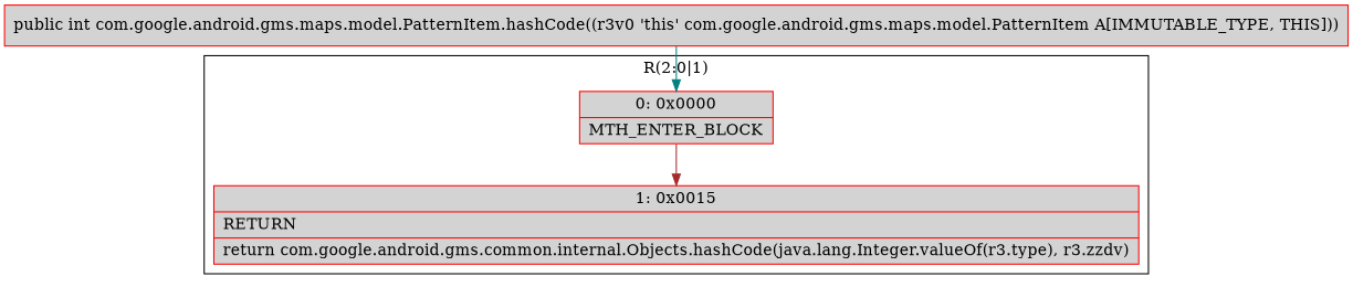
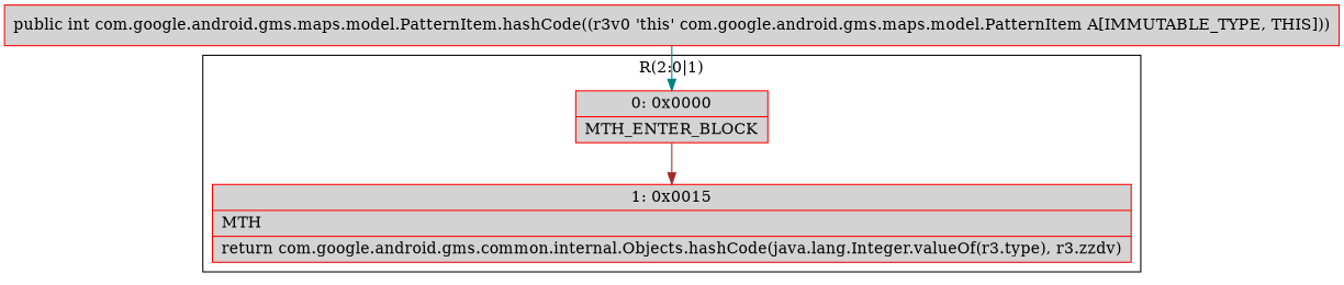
  digraph {
    node [color=red shape=record style=filled fillcolor=lightgrey]
    edge [style=solid]
    n1 [label="{0\:\ 0x0000|MTH_ENTER_BLOCK\l}"]
-   n2 [label="{1\:\ 0x0015|RETURN\l|return com.google.android.gms.common.internal.Objects.hashCode(java.lang.Integer.valueOf(r3.type), r3.zzdv)\l}"]
+   n2 [label="{1\:\ 0x0015|MTH\l|return com.google.android.gms.common.internal.Objects.hashCode(java.lang.Integer.valueOf(r3.type), r3.zzdv)\l}"]
    n3 [label="{public int com.google.android.gms.maps.model.PatternItem.hashCode((r3v0 'this' com.google.android.gms.maps.model.PatternItem A[IMMUTABLE_TYPE, THIS])) }"]
    subgraph cluster_1 {
      label="R(2:0|1)"
      n1
      n2
    }
    n1 -> n2 [color=brown]
    n3 -> n1 [color=teal]
  }
